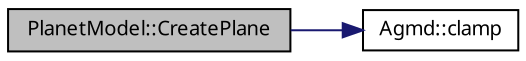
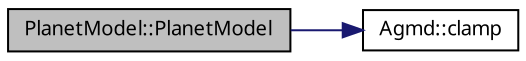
  digraph {
    rankdir=LR
    fontname="Noto Sans"
    node [color=black fontname="Noto Sans" fontsize=10 shape=record style=filled]
-   n1 [fillcolor=grey75 fontcolor=black height=0.2 label="PlanetModel::CreatePlane" width=0.4]
+   n1 [fillcolor=grey75 fontcolor=black height=0.2 label="PlanetModel::PlanetModel" width=0.4]
    n2 [fillcolor=white height=0.2 label="Agmd::clamp" width=0.4]
    n1 -> n2 [color=midnightblue fontname="Noto Sans" fontsize=10 labelfontname=Helvetica labelfontsize=10 style=solid]
  }
